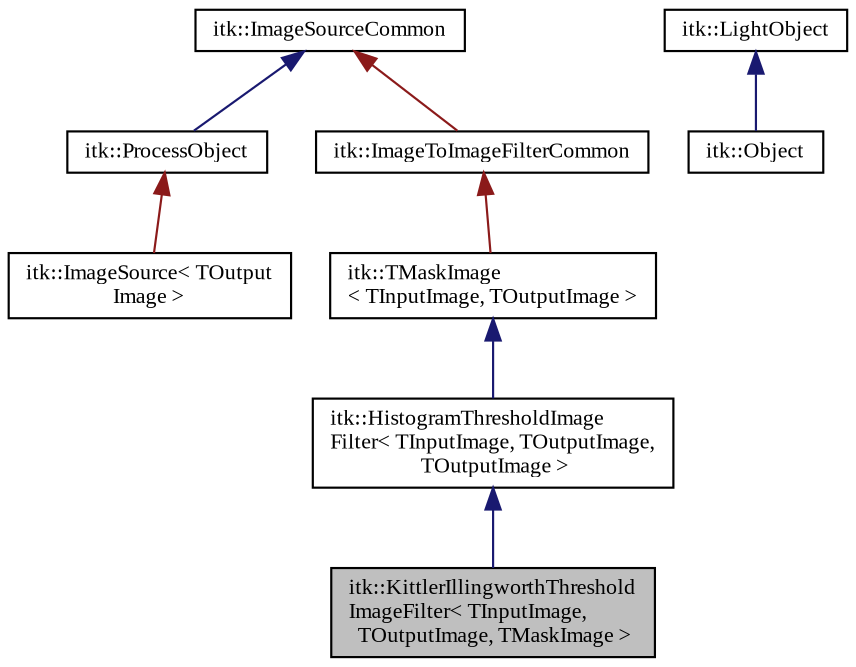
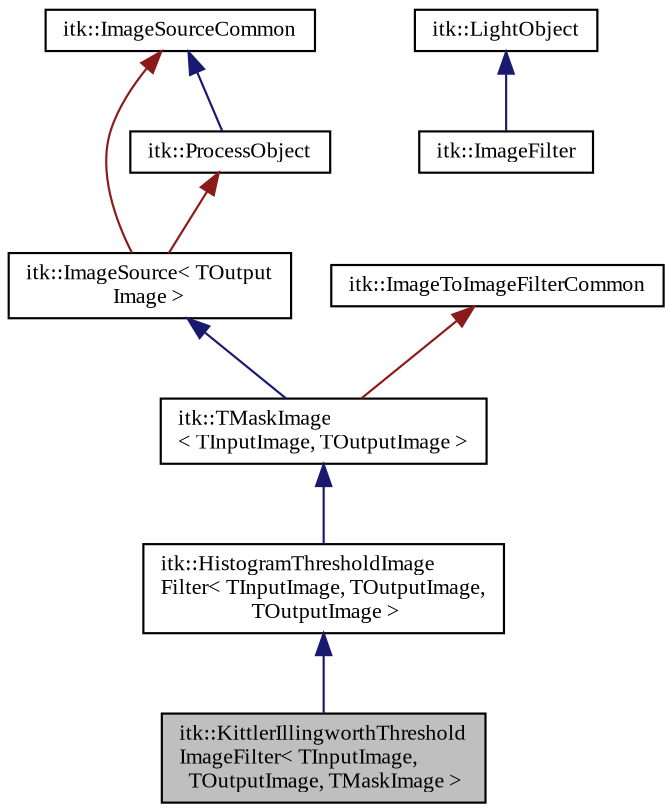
  digraph {
    fontname="Liberation Serif"
    node [color=black fillcolor=white fontname="Liberation Serif" fontsize=10 shape=record style=filled]
    edge [color=midnightblue dir=back fontname="Liberation Serif" fontsize=10 labelfontname=Helvetica labelfontsize=10 style=solid]
    n1 [fillcolor=grey75 fontcolor=black height=0.2 label="itk::KittlerIllingworthThreshold\lImageFilter\< TInputImage,\l TOutputImage, TMaskImage \>" width=0.4]
    n2 [height=0.2 label="itk::HistogramThresholdImage\lFilter\< TInputImage, TOutputImage,\l TOutputImage \>" width=0.4]
    n3 [height=0.2 label="itk::TMaskImage\l\< TInputImage, TOutputImage \>" width=0.4]
    n4 [height=0.2 label="itk::ImageSource\< TOutput\lImage \>" width=0.4]
    n5 [height=0.2 label="itk::ProcessObject" width=0.4]
-   n6 [height=0.2 label="itk::Object" width=0.4]
+   n6 [height=0.2 label="itk::ImageFilter" width=0.4]
    n7 [height=0.2 label="itk::LightObject" width=0.4]
    n8 [height=0.2 label="itk::ImageSourceCommon" width=0.4]
    n9 [height=0.2 label="itk::ImageToImageFilterCommon" width=0.4]
    n2 -> n1
    n3 -> n2
+   n4 -> n3
    n5 -> n4 [color=firebrick4]
    n7 -> n6
-   n8 -> n9 [color=firebrick4]
+   n8 -> n4 [color=firebrick4]
    n8 -> n5
    n9 -> n3 [color=firebrick4]
  }
